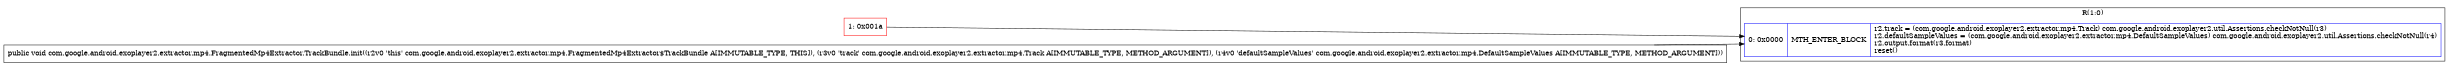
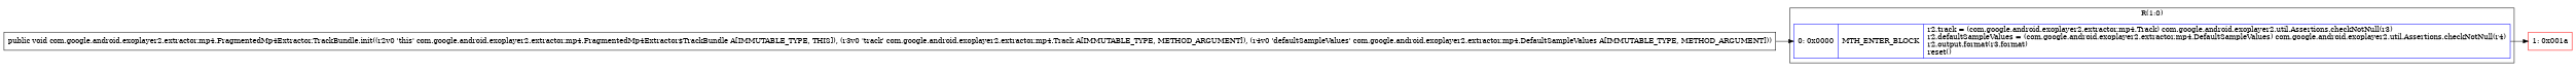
  digraph {
    rankdir=LR
    node [shape=record]
    n1 [color=blue label="{0\:\ 0x0000|MTH_ENTER_BLOCK\l|r2.track = (com.google.android.exoplayer2.extractor.mp4.Track) com.google.android.exoplayer2.util.Assertions.checkNotNull(r3)\lr2.defaultSampleValues = (com.google.android.exoplayer2.extractor.mp4.DefaultSampleValues) com.google.android.exoplayer2.util.Assertions.checkNotNull(r4)\lr2.output.format(r3.format)\lreset()\l}"]
    n2 [color=red label="{1\:\ 0x001a}"]
    n3 [label="{public void com.google.android.exoplayer2.extractor.mp4.FragmentedMp4Extractor.TrackBundle.init((r2v0 'this' com.google.android.exoplayer2.extractor.mp4.FragmentedMp4Extractor$TrackBundle A[IMMUTABLE_TYPE, THIS]), (r3v0 'track' com.google.android.exoplayer2.extractor.mp4.Track A[IMMUTABLE_TYPE, METHOD_ARGUMENT]), (r4v0 'defaultSampleValues' com.google.android.exoplayer2.extractor.mp4.DefaultSampleValues A[IMMUTABLE_TYPE, METHOD_ARGUMENT])) }"]
    subgraph cluster_1 {
      label="R(1:0)"
      n1
    }
-   n2 -> n1
+   n1 -> n2
    n3 -> n1
  }
